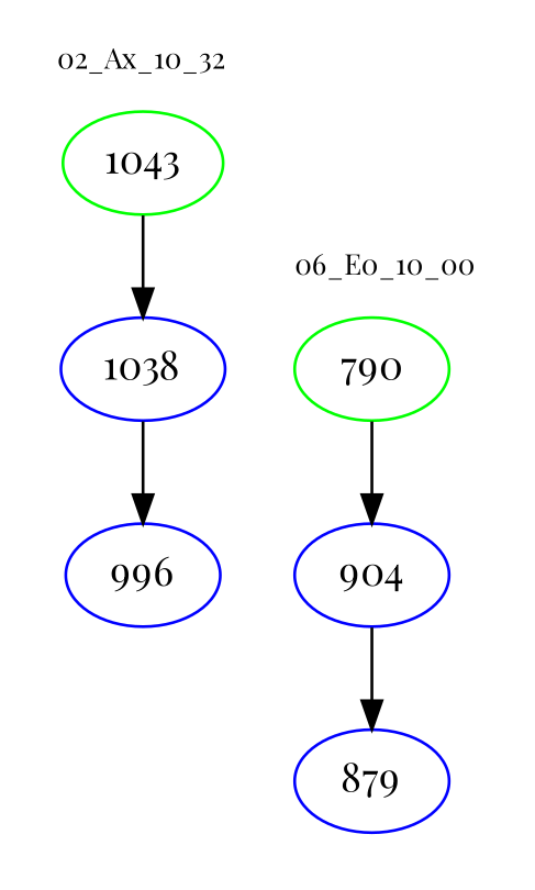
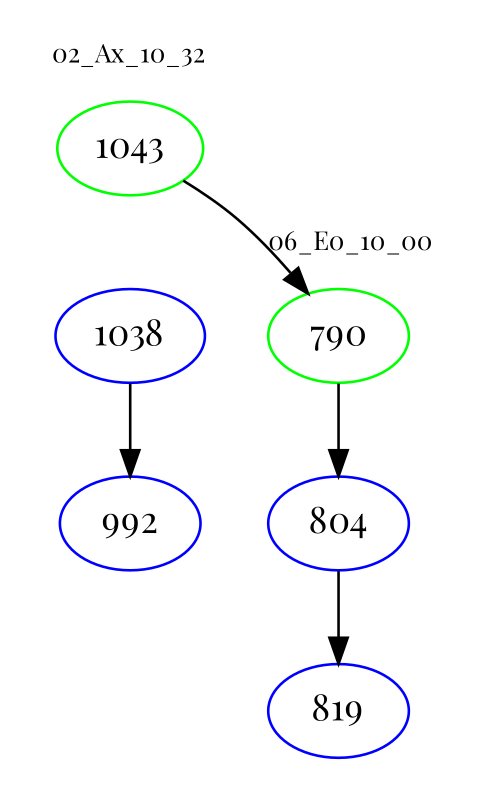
  digraph {
    fontname="Playfair Display"
    node [color=blue fontname="Playfair Display"]
    edge [color=black fontname="Playfair Display"]
    n1 [color=green label=1043]
    n2 [label=1038]
-   n3 [label=996]
+   n3 [label=992]
    n4 [color=green label=790]
-   n5 [label=904]
-   n6 [label=879]
+   n5 [label=804]
+   n6 [label=819]
    subgraph cluster_1 {
      color=white
      fontsize=10
      label="02_Ax_10_32"
      n1
      n2
      n3
    }
    subgraph cluster_2 {
      color=white
      fontsize=10
      label="06_E0_10_00"
      n4
      n5
      n6
    }
-   n1 -> n2
+   n1 -> n4
    n2 -> n3
    n4 -> n5
    n5 -> n6
  }
